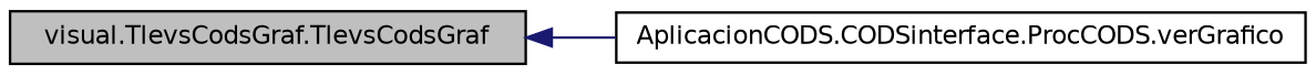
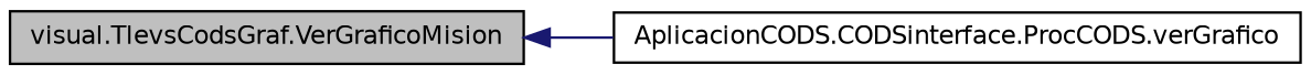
  digraph {
    rankdir=LR
    fontname="DejaVu Sans"
    node [color=black fontname="DejaVu Sans" fontsize=10 shape=record style=filled]
-   n1 [fillcolor=grey75 fontcolor=black height=0.2 label="visual.TlevsCodsGraf.TlevsCodsGraf" width=0.4]
+   n1 [fillcolor=grey75 fontcolor=black height=0.2 label="visual.TlevsCodsGraf.VerGraficoMision" width=0.4]
    n2 [fillcolor=white height=0.2 label="AplicacionCODS.CODSinterface.ProcCODS.verGrafico" width=0.4]
    n1 -> n2 [color=midnightblue dir=back fontname="DejaVu Sans" fontsize=10 labelfontname=Helvetica labelfontsize=10 style=solid]
  }
